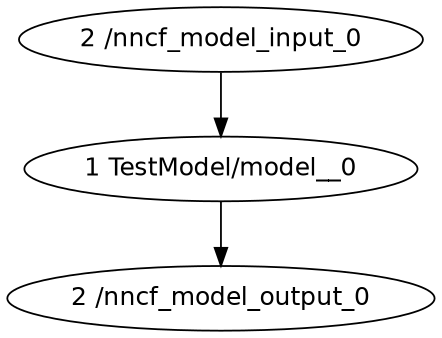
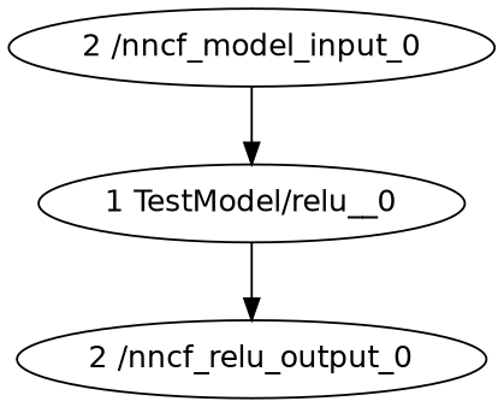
  strict digraph {
    fontname="DejaVu Sans"
    node [fontname="DejaVu Sans"]
    edge [fontname="DejaVu Sans"]
    n1 [label="2 /nncf_model_input_0" type=nncf_model_input]
-   "1 TestModel/relu__0" [type=relu_ label="1 TestModel/model__0"]
-   "2 /nncf_model_output_0" [type=nncf_model_output]
+   "1 TestModel/relu__0" [type=relu_]
+   "2 /nncf_model_output_0" [type=nncf_model_output label="2 /nncf_relu_output_0"]
    n1 -> "1 TestModel/relu__0"
    "1 TestModel/relu__0" -> "2 /nncf_model_output_0"
  }
